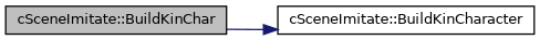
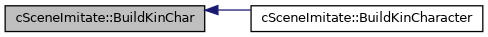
  digraph {
    rankdir=LR
    node [color=black fontname=Helvetica fontsize=10 shape=record style=filled]
    n1 [fillcolor=grey75 fontcolor=black height=0.2 label="cSceneImitate::BuildKinChar" width=0.4]
    n2 [fillcolor=white height=0.2 label="cSceneImitate::BuildKinCharacter" width=0.4]
-   n1 -> n2 [color=midnightblue fontname=Helvetica fontsize=10 labelfontname=Helvetica labelfontsize=10 style=solid]
+   n2 -> n1 [color=midnightblue fontname=Helvetica fontsize=10 labelfontname=Helvetica labelfontsize=10 style=solid]
  }
